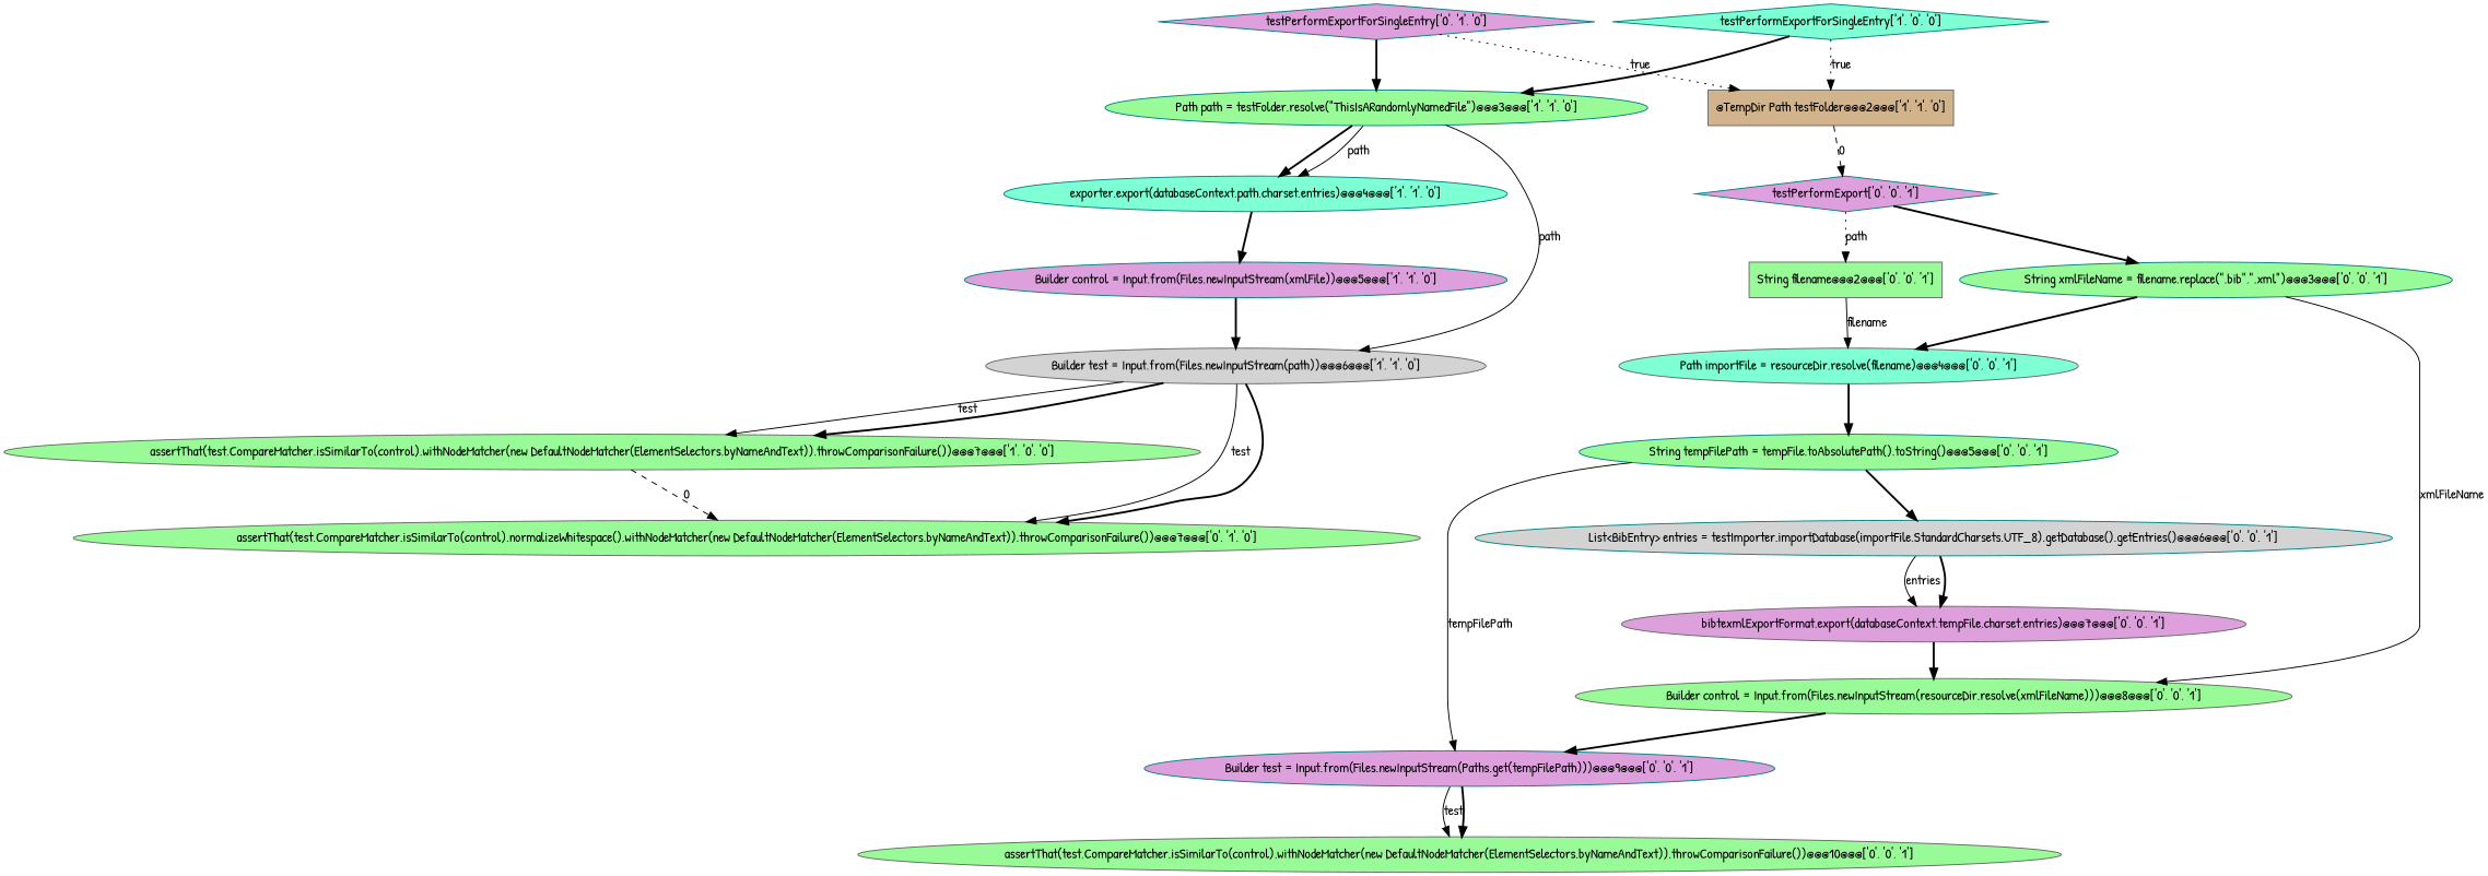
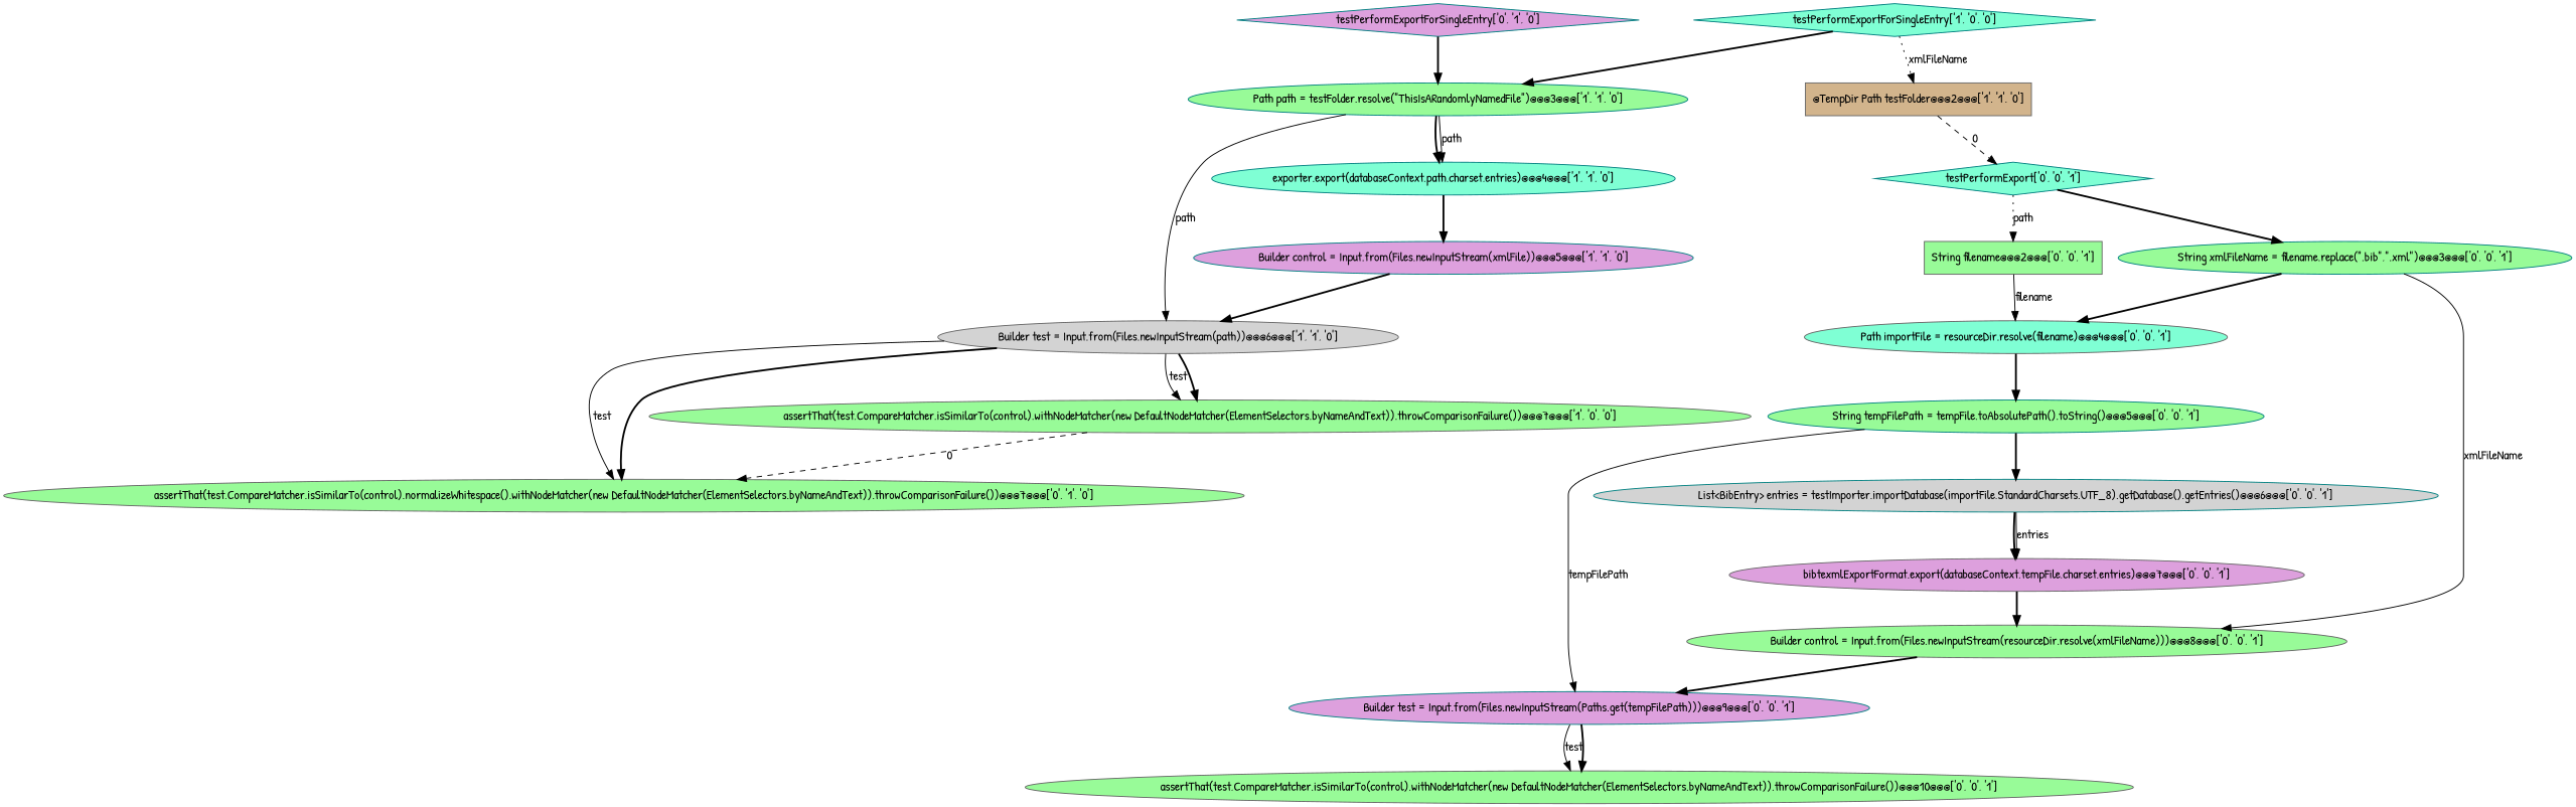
  digraph {
    fontname="Patrick Hand"
    node [color=teal fillcolor=palegreen fontname="Patrick Hand" shape=ellipse style=filled]
    edge [fontname="Patrick Hand" style=bold]
    n1 [fillcolor=plum label="Builder control = Input.from(Files.newInputStream(xmlFile))@@@5@@@['1', '1', '0']"]
    n2 [color=gray40 fillcolor=lightgrey label="Builder test = Input.from(Files.newInputStream(path))@@@6@@@['1', '1', '0']"]
    n3 [color=gray40 label="assertThat(test,CompareMatcher.isSimilarTo(control).normalizeWhitespace().withNodeMatcher(new DefaultNodeMatcher(ElementSelectors.byNameAndText)).throwComparisonFailure())@@@7@@@['0', '1', '0']"]
    n4 [color=gray40 label="assertThat(test,CompareMatcher.isSimilarTo(control).withNodeMatcher(new DefaultNodeMatcher(ElementSelectors.byNameAndText)).throwComparisonFailure())@@@7@@@['1', '0', '0']"]
    n5 [fillcolor=aquamarine label="exporter.export(databaseContext,path,charset,entries)@@@4@@@['1', '1', '0']"]
    n6 [fillcolor=plum label="testPerformExportForSingleEntry['0', '1', '0']" shape=diamond]
    n7 [label="Path path = testFolder.resolve(\"ThisIsARandomlyNamedFile\")@@@3@@@['1', '1', '0']"]
    n8 [color=gray40 fillcolor=tan label="@TempDir Path testFolder@@@2@@@['1', '1', '0']" shape=box]
-   n9 [fillcolor=plum label="testPerformExport['0', '0', '1']" shape=diamond]
+   n9 [fillcolor=aquamarine label="testPerformExport['0', '0', '1']" shape=diamond]
    n10 [fillcolor=plum label="Builder test = Input.from(Files.newInputStream(Paths.get(tempFilePath)))@@@9@@@['0', '0', '1']"]
    n11 [color=gray40 label="assertThat(test,CompareMatcher.isSimilarTo(control).withNodeMatcher(new DefaultNodeMatcher(ElementSelectors.byNameAndText)).throwComparisonFailure())@@@10@@@['0', '0', '1']"]
    n12 [color=gray40 label="String filename@@@2@@@['0', '0', '1']" shape=box]
    n13 [color=gray40 fillcolor=aquamarine label="Path importFile = resourceDir.resolve(filename)@@@4@@@['0', '0', '1']"]
    n14 [label="String tempFilePath = tempFile.toAbsolutePath().toString()@@@5@@@['0', '0', '1']"]
    n15 [label="String xmlFileName = filename.replace(\".bib\",\".xml\")@@@3@@@['0', '0', '1']"]
    n16 [color=gray40 label="Builder control = Input.from(Files.newInputStream(resourceDir.resolve(xmlFileName)))@@@8@@@['0', '0', '1']"]
    n17 [fillcolor=lightgrey label="List<BibEntry> entries = testImporter.importDatabase(importFile,StandardCharsets.UTF_8).getDatabase().getEntries()@@@6@@@['0', '0', '1']"]
    n18 [color=gray40 fillcolor=plum label="bibtexmlExportFormat.export(databaseContext,tempFile,charset,entries)@@@7@@@['0', '0', '1']"]
    n19 [fillcolor=aquamarine label="testPerformExportForSingleEntry['1', '0', '0']" shape=diamond]
    n1 -> n2
    n2 -> n3 [label=test style=solid]
    n2 -> n3
    n2 -> n4 [label=test style=solid]
    n2 -> n4
    n4 -> n3 [label=0 style=dashed]
    n5 -> n1
    n6 -> n7
-   n6 -> n8 [label=true style=dotted]
    n7 -> n2 [label=path style=solid]
    n7 -> n5
    n7 -> n5 [label=path style=solid]
    n8 -> n9 [label=0 style=dashed]
    n9 -> n12 [label=path style=dotted]
    n9 -> n15
    n10 -> n11 [label=test style=solid]
    n10 -> n11
    n12 -> n13 [label=filename style=solid]
    n13 -> n14
    n14 -> n10 [label=tempFilePath style=solid]
    n14 -> n17
    n15 -> n13
    n15 -> n16 [label=xmlFileName style=solid]
    n16 -> n10
    n17 -> n18
    n17 -> n18 [label=entries style=solid]
    n18 -> n16
    n19 -> n7
-   n19 -> n8 [label=true style=dotted]
+   n19 -> n8 [label=xmlFileName style=dotted]
  }
